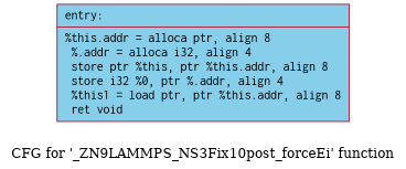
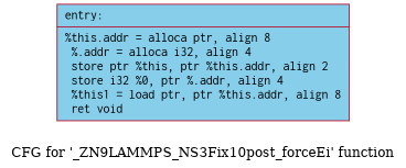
  digraph {
    label="CFG for '_ZN9LAMMPS_NS3Fix10post_forceEi' function"
-   n1 [color="#b70d28ff" fillcolor=skyblue fontname=Courier label="{entry:\l|  %this.addr = alloca ptr, align 8\l  %.addr = alloca i32, align 4\l  store ptr %this, ptr %this.addr, align 8\l  store i32 %0, ptr %.addr, align 4\l  %this1 = load ptr, ptr %this.addr, align 8\l  ret void\l}" shape=record style=filled]
+   n1 [color="#b70d28ff" fillcolor=skyblue fontname=Courier label="{entry:\l|  %this.addr = alloca ptr, align 8\l  %.addr = alloca i32, align 4\l  store ptr %this, ptr %this.addr, align 2\l  store i32 %0, ptr %.addr, align 4\l  %this1 = load ptr, ptr %this.addr, align 8\l  ret void\l}" shape=record style=filled]
  }
